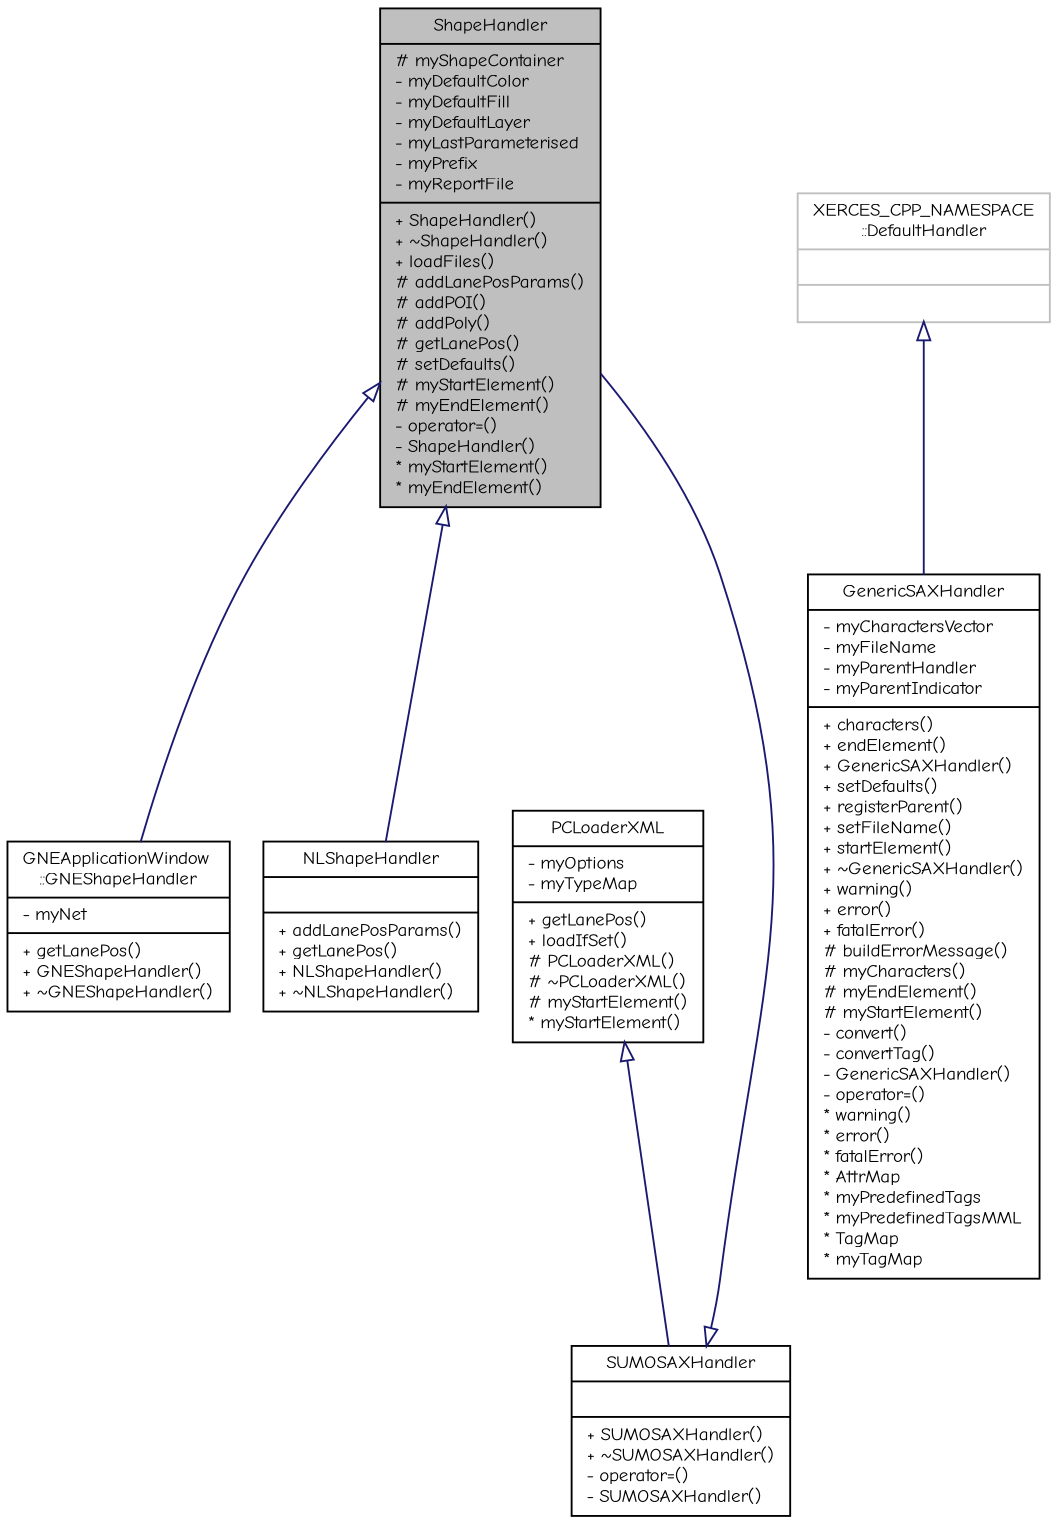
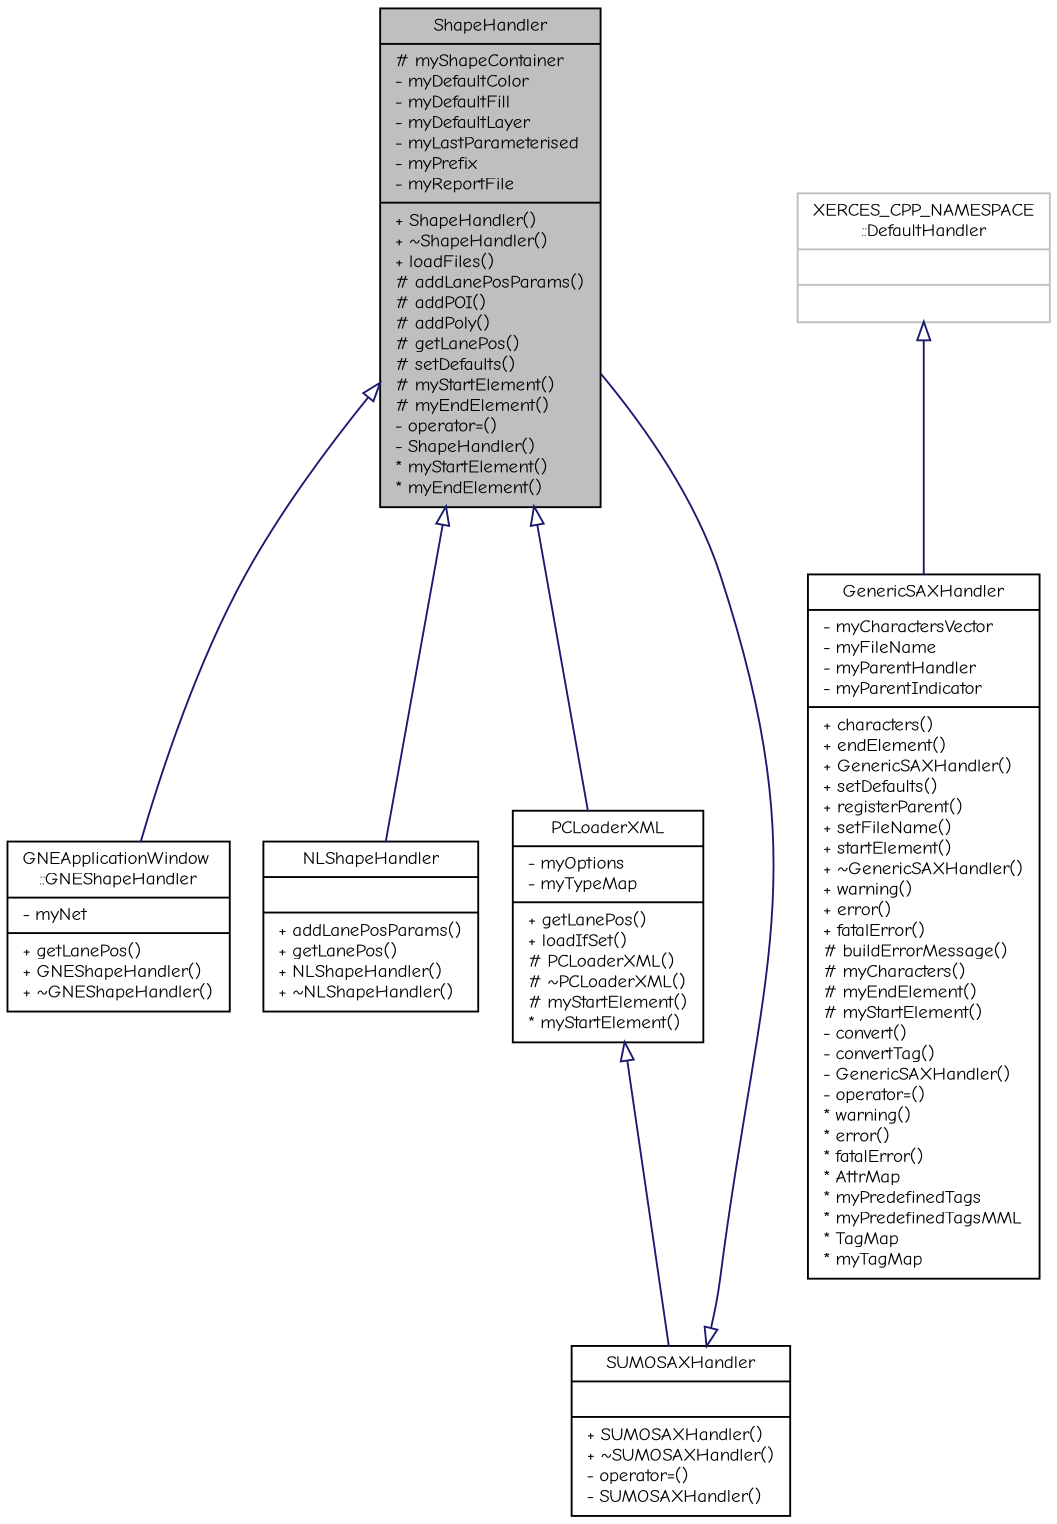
  digraph {
    fontname="Comic Neue"
    node [color=black fillcolor=white fontname="Comic Neue" fontsize=10 shape=record style=filled]
    edge [arrowtail=onormal color=midnightblue dir=back fontname="Comic Neue" fontsize=10 labelfontname=Helvetica labelfontsize=10 style=solid]
    n1 [fillcolor=grey75 fontcolor=black height=0.2 label="{ShapeHandler\n|# myShapeContainer\l- myDefaultColor\l- myDefaultFill\l- myDefaultLayer\l- myLastParameterised\l- myPrefix\l- myReportFile\l|+ ShapeHandler()\l+ ~ShapeHandler()\l+ loadFiles()\l# addLanePosParams()\l# addPOI()\l# addPoly()\l# getLanePos()\l# setDefaults()\l# myStartElement()\l# myEndElement()\l- operator=()\l- ShapeHandler()\l* myStartElement()\l* myEndElement()\l}" width=0.4]
    n2 [height=0.2 label="{GNEApplicationWindow\l::GNEShapeHandler\n|- myNet\l|+ getLanePos()\l+ GNEShapeHandler()\l+ ~GNEShapeHandler()\l}" width=0.4]
    n3 [height=0.2 label="{NLShapeHandler\n||+ addLanePosParams()\l+ getLanePos()\l+ NLShapeHandler()\l+ ~NLShapeHandler()\l}" width=0.4]
    n4 [height=0.2 label="{PCLoaderXML\n|- myOptions\l- myTypeMap\l|+ getLanePos()\l+ loadIfSet()\l# PCLoaderXML()\l# ~PCLoaderXML()\l# myStartElement()\l* myStartElement()\l}" width=0.4]
    n5 [height=0.2 label="{SUMOSAXHandler\n||+ SUMOSAXHandler()\l+ ~SUMOSAXHandler()\l- operator=()\l- SUMOSAXHandler()\l}" width=0.4]
    n6 [height=0.2 label="{GenericSAXHandler\n|- myCharactersVector\l- myFileName\l- myParentHandler\l- myParentIndicator\l|+ characters()\l+ endElement()\l+ GenericSAXHandler()\l+ setDefaults()\l+ registerParent()\l+ setFileName()\l+ startElement()\l+ ~GenericSAXHandler()\l+ warning()\l+ error()\l+ fatalError()\l# buildErrorMessage()\l# myCharacters()\l# myEndElement()\l# myStartElement()\l- convert()\l- convertTag()\l- GenericSAXHandler()\l- operator=()\l* warning()\l* error()\l* fatalError()\l* AttrMap\l* myPredefinedTags\l* myPredefinedTagsMML\l* TagMap\l* myTagMap\l}" width=0.4]
    n7 [color=grey75 height=0.2 label="{XERCES_CPP_NAMESPACE\l::DefaultHandler\n||}" width=0.4]
    n1 -> n2
    n1 -> n3
+   n1 -> n4
    n4 -> n5
    n5 -> n1
    n7 -> n6
  }
